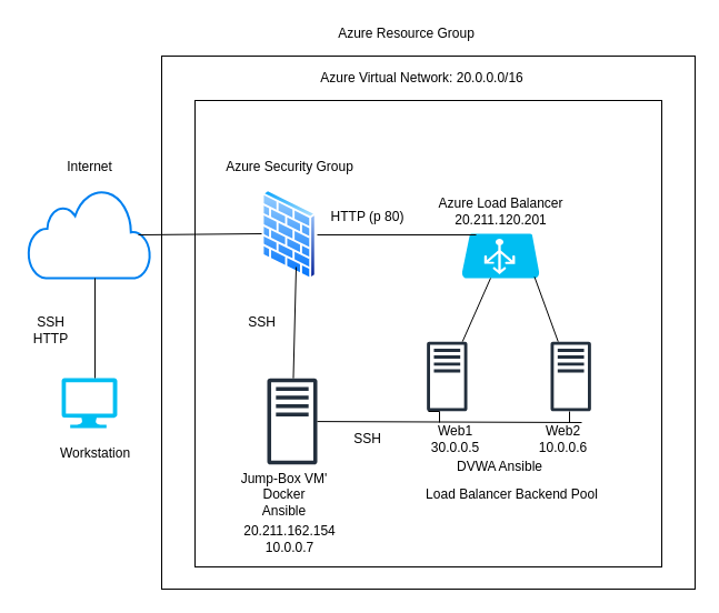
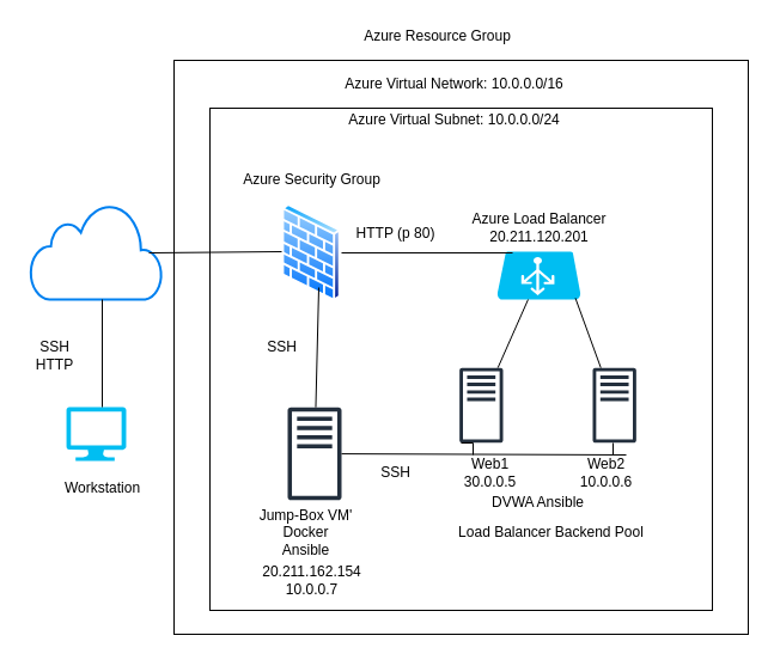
  <mxCell id="0" />
  <mxCell id="1" parent="0" />
  <mxCell id="2" value="" style="html=1;verticalLabelPosition=bottom;align=center;labelBackgroundColor=#ffffff;verticalAlign=top;strokeWidth=2;strokeColor=#0080F0;shadow=0;dashed=0;shape=mxgraph.ios7.icons.cloud;" vertex="1" parent="1"><mxGeometry x="25" y="170" width="110" height="80" as="geometry" /></mxCell>
  <mxCell id="3" value="" style="verticalLabelPosition=bottom;html=1;verticalAlign=top;align=center;strokeColor=none;fillColor=#00BEF2;shape=mxgraph.azure.computer;pointerEvents=1;" vertex="1" parent="1"><mxGeometry x="55" y="340" width="50" height="45" as="geometry" /></mxCell>
  <mxCell id="4" value="" style="aspect=fixed;perimeter=ellipsePerimeter;html=1;align=center;shadow=0;dashed=0;spacingTop=3;image;image=img/lib/active_directory/firewall.svg;" vertex="1" parent="1"><mxGeometry x="235" y="170" width="50" height="81.97" as="geometry" /></mxCell>
  <mxCell id="5" value="" style="verticalLabelPosition=bottom;html=1;verticalAlign=top;align=center;strokeColor=none;fillColor=#00BEF2;shape=mxgraph.azure.azure_load_balancer;" vertex="1" parent="1"><mxGeometry x="415" y="210" width="70" height="40" as="geometry" /></mxCell>
  <mxCell id="6" value="" style="sketch=0;outlineConnect=0;fontColor=#232F3E;gradientColor=none;fillColor=#232F3D;strokeColor=none;dashed=0;verticalLabelPosition=bottom;verticalAlign=top;align=center;html=1;fontSize=12;fontStyle=0;aspect=fixed;pointerEvents=1;shape=mxgraph.aws4.traditional_server;" vertex="1" parent="1"><mxGeometry x="240" y="340" width="45" height="78" as="geometry" /></mxCell>
  <mxCell id="7" value="" style="sketch=0;outlineConnect=0;fontColor=#232F3E;gradientColor=none;fillColor=#232F3D;strokeColor=none;dashed=0;verticalLabelPosition=bottom;verticalAlign=top;align=center;html=1;fontSize=12;fontStyle=0;aspect=fixed;pointerEvents=1;shape=mxgraph.aws4.traditional_server;" vertex="1" parent="1"><mxGeometry x="383.65" y="307" width="36.35" height="63" as="geometry" /></mxCell>
  <mxCell id="8" value="" style="sketch=0;outlineConnect=0;fontColor=#232F3E;gradientColor=none;fillColor=#232F3D;strokeColor=none;dashed=0;verticalLabelPosition=bottom;verticalAlign=top;align=center;html=1;fontSize=12;fontStyle=0;aspect=fixed;pointerEvents=1;shape=mxgraph.aws4.traditional_server;" vertex="1" parent="1"><mxGeometry x="495" y="307" width="36.35" height="63" as="geometry" /></mxCell>
  <mxCell id="9" value="" style="endArrow=none;html=1;rounded=0;" edge="1" parent="1"><mxGeometry width="50" height="50" relative="1" as="geometry"><mxPoint x="85" y="340" as="sourcePoint" /><mxPoint x="85" y="250" as="targetPoint" /></mxGeometry></mxCell>
  <mxCell id="10" value="" style="endArrow=none;html=1;rounded=0;entryX=0.9;entryY=0.513;entryDx=0;entryDy=0;entryPerimeter=0;" edge="1" parent="1" target="2"><mxGeometry width="50" height="50" relative="1" as="geometry"><mxPoint x="235" y="210" as="sourcePoint" /><mxPoint x="135" y="210" as="targetPoint" /></mxGeometry></mxCell>
  <mxCell id="11" value="" style="endArrow=none;html=1;rounded=0;" edge="1" parent="1" target="6"><mxGeometry width="50" height="50" relative="1" as="geometry"><mxPoint x="266" y="240" as="sourcePoint" /><mxPoint x="266" y="310" as="targetPoint" /></mxGeometry></mxCell>
  <mxCell id="12" value="" style="endArrow=none;html=1;rounded=0;exitX=1;exitY=0.5;exitDx=0;exitDy=0;entryX=0.186;entryY=0.025;entryDx=0;entryDy=0;entryPerimeter=0;" edge="1" parent="1" source="4" target="5"><mxGeometry width="50" height="50" relative="1" as="geometry"><mxPoint x="367.36" y="140" as="sourcePoint" /><mxPoint x="365.002" y="220.163" as="targetPoint" /></mxGeometry></mxCell>
  <mxCell id="13" value="" style="endArrow=none;html=1;rounded=0;entryX=0.371;entryY=1;entryDx=0;entryDy=0;entryPerimeter=0;" edge="1" parent="1" source="7" target="5"><mxGeometry width="50" height="50" relative="1" as="geometry"><mxPoint x="390" y="310" as="sourcePoint" /><mxPoint x="440" y="251.97" as="targetPoint" /></mxGeometry></mxCell>
  <mxCell id="14" value="" style="endArrow=none;html=1;rounded=0;" edge="1" parent="1" source="8"><mxGeometry width="50" height="50" relative="1" as="geometry"><mxPoint x="484.998" y="307.003" as="sourcePoint" /><mxPoint x="480.5" y="248.81" as="targetPoint" /></mxGeometry></mxCell>
  <mxCell id="15" value="Workstation" style="text;html=1;align=center;verticalAlign=middle;resizable=0;points=[];autosize=1;strokeColor=none;fillColor=none;" vertex="1" parent="1"><mxGeometry x="45" y="398" width="80" height="20" as="geometry" /></mxCell>
- <mxCell id="16" value="Internet" style="text;html=1;align=center;verticalAlign=middle;resizable=0;points=[];autosize=1;strokeColor=none;fillColor=none;" vertex="1" parent="1"><mxGeometry x="50" y="140" width="60" height="20" as="geometry" /></mxCell>
  <mxCell id="17" value="Azure Security Group" style="text;html=1;align=center;verticalAlign=middle;resizable=0;points=[];autosize=1;strokeColor=none;fillColor=none;" vertex="1" parent="1"><mxGeometry x="195" y="140" width="130" height="20" as="geometry" /></mxCell>
  <mxCell id="18" value="SSH" style="text;html=1;align=center;verticalAlign=middle;resizable=0;points=[];autosize=1;strokeColor=none;fillColor=none;" vertex="1" parent="1"><mxGeometry x="215" y="280" width="40" height="20" as="geometry" /></mxCell>
  <mxCell id="19" value="Jump-Box VM'&lt;br&gt;Docker&lt;br&gt;Ansible" style="text;html=1;align=center;verticalAlign=middle;resizable=0;points=[];autosize=1;strokeColor=none;fillColor=none;" vertex="1" parent="1"><mxGeometry x="210" y="420" width="90" height="50" as="geometry" /></mxCell>
  <mxCell id="20" value="20.211.162.154&lt;br&gt;10.0.0.7" style="text;html=1;align=center;verticalAlign=middle;resizable=0;points=[];autosize=1;strokeColor=none;fillColor=none;" vertex="1" parent="1"><mxGeometry x="210" y="470" width="100" height="30" as="geometry" /></mxCell>
  <mxCell id="21" value="SSH" style="text;html=1;align=center;verticalAlign=middle;resizable=0;points=[];autosize=1;strokeColor=none;fillColor=none;" vertex="1" parent="1"><mxGeometry x="310" y="385" width="40" height="20" as="geometry" /></mxCell>
  <mxCell id="22" value="" style="endArrow=none;html=1;rounded=0;" edge="1" parent="1" source="6"><mxGeometry width="50" height="50" relative="1" as="geometry"><mxPoint x="305" y="380" as="sourcePoint" /><mxPoint x="523" y="380" as="targetPoint" /></mxGeometry></mxCell>
  <mxCell id="23" value="" style="endArrow=none;html=1;rounded=0;" edge="1" parent="1"><mxGeometry width="50" height="50" relative="1" as="geometry"><mxPoint x="395" y="380" as="sourcePoint" /><mxPoint x="385" y="370" as="targetPoint" /><Array as="points"><mxPoint x="395" y="370" /></Array></mxGeometry></mxCell>
  <mxCell id="24" value="Web1&lt;br&gt;30.0.0.5" style="text;html=1;align=center;verticalAlign=middle;resizable=0;points=[];autosize=1;strokeColor=none;fillColor=none;" vertex="1" parent="1"><mxGeometry x="378.65" y="380" width="60" height="30" as="geometry" /></mxCell>
  <mxCell id="25" value="" style="endArrow=none;html=1;rounded=0;" edge="1" parent="1"><mxGeometry width="50" height="50" relative="1" as="geometry"><mxPoint x="512" y="380" as="sourcePoint" /><mxPoint x="512" y="370" as="targetPoint" /></mxGeometry></mxCell>
  <mxCell id="26" value="Web2&lt;br&gt;10.0.0.6" style="text;html=1;align=center;verticalAlign=middle;resizable=0;points=[];autosize=1;strokeColor=none;fillColor=none;" vertex="1" parent="1"><mxGeometry x="476.35" y="380" width="60" height="30" as="geometry" /></mxCell>
  <mxCell id="27" value="Load Balancer Backend Pool" style="text;html=1;align=center;verticalAlign=middle;resizable=0;points=[];autosize=1;strokeColor=none;fillColor=none;" vertex="1" parent="1"><mxGeometry x="375" y="435" width="170" height="20" as="geometry" /></mxCell>
  <mxCell id="28" value="Azure Load Balancer&lt;br&gt;20.211.120.201" style="text;html=1;align=center;verticalAlign=middle;resizable=0;points=[];autosize=1;strokeColor=none;fillColor=none;" vertex="1" parent="1"><mxGeometry x="385" y="175" width="130" height="30" as="geometry" /></mxCell>
  <mxCell id="29" value="HTTP (p 80)" style="text;html=1;align=center;verticalAlign=middle;resizable=0;points=[];autosize=1;strokeColor=none;fillColor=none;" vertex="1" parent="1"><mxGeometry x="290" y="185" width="80" height="20" as="geometry" /></mxCell>
  <mxCell id="30" value="" style="whiteSpace=wrap;html=1;aspect=fixed;fillColor=none;" vertex="1" parent="1"><mxGeometry x="175" y="90" width="420" height="420" as="geometry" /></mxCell>
- <mxCell id="32" value="Azure Virtual Network: 20.0.0.0/16" style="text;html=1;align=center;verticalAlign=middle;resizable=0;points=[];autosize=1;strokeColor=none;fillColor=none;" vertex="1" parent="1"><mxGeometry x="279" y="60" width="200" height="20" as="geometry" /></mxCell>
+ <mxCell id="31" value="Azure Virtual Subnet: 10.0.0.0/24" style="text;html=1;align=center;verticalAlign=middle;resizable=0;points=[];autosize=1;strokeColor=none;fillColor=none;" vertex="1" parent="1"><mxGeometry x="284" y="90" width="190" height="20" as="geometry" /></mxCell>
+ <mxCell id="32" value="Azure Virtual Network: 10.0.0.0/16" style="text;html=1;align=center;verticalAlign=middle;resizable=0;points=[];autosize=1;strokeColor=none;fillColor=none;" vertex="1" parent="1"><mxGeometry x="279" y="60" width="200" height="20" as="geometry" /></mxCell>
  <mxCell id="33" value="" style="whiteSpace=wrap;html=1;aspect=fixed;fillColor=none;" vertex="1" parent="1"><mxGeometry x="145" y="50" width="480" height="480" as="geometry" /></mxCell>
  <mxCell id="34" value="SSH&lt;br&gt;HTTP" style="text;html=1;align=center;verticalAlign=middle;resizable=0;points=[];autosize=1;strokeColor=none;fillColor=none;" vertex="1" parent="1"><mxGeometry x="20" y="282" width="50" height="30" as="geometry" /></mxCell>
  <mxCell id="35" value="DVWA Ansible" style="text;html=1;align=center;verticalAlign=middle;resizable=0;points=[];autosize=1;strokeColor=none;fillColor=none;" vertex="1" parent="1"><mxGeometry x="394" y="410" width="110" height="20" as="geometry" /></mxCell>
  <mxCell id="36" value="Azure Resource Group" style="text;html=1;align=center;verticalAlign=middle;resizable=0;points=[];autosize=1;strokeColor=none;fillColor=none;" vertex="1" parent="1"><mxGeometry x="295" y="20" width="140" height="20" as="geometry" /></mxCell>
